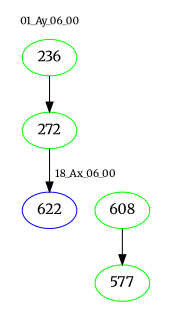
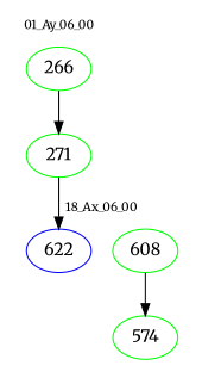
  digraph {
    fontname=Merriweather
    node [color=green fontname=Merriweather]
    edge [color=black fontname=Merriweather]
-   n1 [label=236]
-   n2 [label=272]
+   n1 [label=266]
+   n2 [label=271]
    n3 [label=608]
-   n4 [label=577]
+   n4 [label=574]
    n5 [color=blue label=622]
    subgraph cluster_1 {
      color=white
      fontsize=10
      label="01_Ay_06_00"
      n1
      n2
    }
    subgraph cluster_2 {
      color=white
      fontsize=10
      label="18_Ax_06_00"
      n3
      n4
      n5
    }
    n1 -> n2
    n2 -> n5
    n3 -> n4
  }
